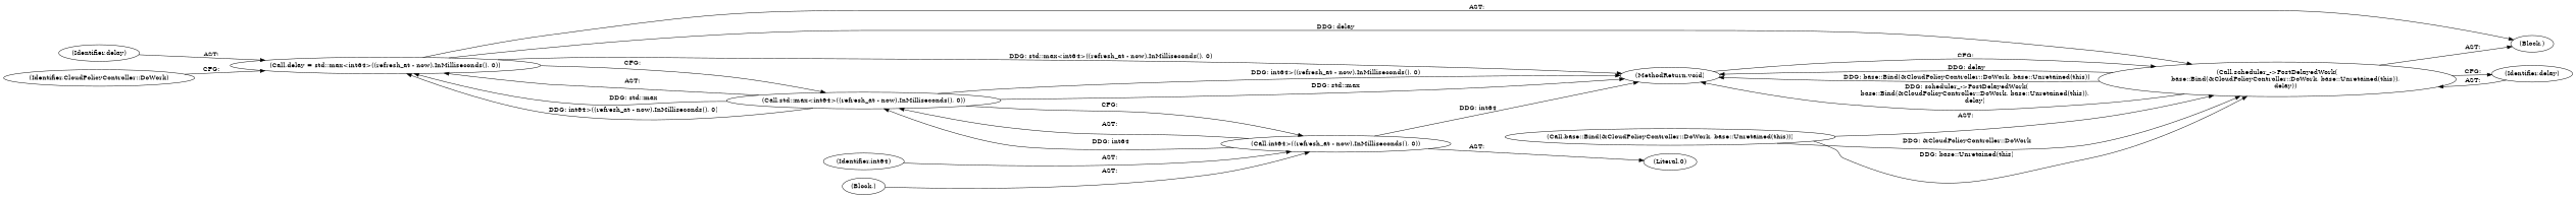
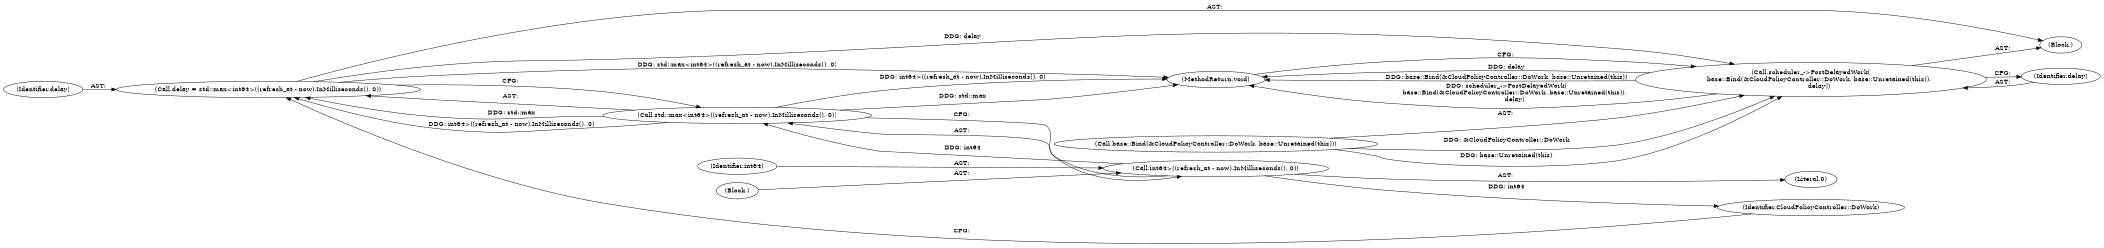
  digraph {
    rankdir=LR
    n1 [label="(Call,delay = std::max<int64>((refresh_at - now).InMilliseconds(), 0))"]
    n2 [label="(Call,std::max<int64>((refresh_at - now).InMilliseconds(), 0))"]
    n3 [label="(Call,scheduler_->PostDelayedWork(\n        base::Bind(&CloudPolicyController::DoWork, base::Unretained(this)),\n        delay))"]
    n4 [label="(Block,)"]
    n5 [label="(MethodReturn,void)"]
    n6 [label="(Call,int64>((refresh_at - now).InMilliseconds(), 0))"]
    n7 [label="(Identifier,delay)"]
    n8 [label="(Literal,0)"]
    n9 [label="(Call,base::Bind(&CloudPolicyController::DoWork, base::Unretained(this)))"]
    n10 [label="(Identifier,int64)"]
    n11 [label="(Identifier,delay)"]
    n12 [label="(Identifier,CloudPolicyController::DoWork)"]
    n13 [label="(Block,)"]
    n1 -> n2 [label="CFG: "]
    n1 -> n3 [label="DDG: delay"]
    n1 -> n4 [label="AST: "]
    n1 -> n5 [label="DDG: std::max<int64>((refresh_at - now).InMilliseconds(), 0)"]
    n2 -> n1 [label="AST: "]
    n2 -> n1 [label="DDG: std::max"]
    n2 -> n1 [label="DDG: int64>((refresh_at - now).InMilliseconds(), 0)"]
    n2 -> n5 [label="DDG: int64>((refresh_at - now).InMilliseconds(), 0)"]
    n2 -> n5 [label="DDG: std::max"]
    n2 -> n6 [label="CFG: "]
    n3 -> n4 [label="AST: "]
    n3 -> n5 [label="DDG: delay"]
    n3 -> n5 [label="DDG: base::Bind(&CloudPolicyController::DoWork, base::Unretained(this))"]
    n3 -> n5 [label="DDG: scheduler_->PostDelayedWork(\n        base::Bind(&CloudPolicyController::DoWork, base::Unretained(this)),\n        delay)"]
    n3 -> n7 [label="CFG: "]
    n5 -> n3 [label="CFG: "]
    n6 -> n2 [label="AST: "]
    n6 -> n2 [label="DDG: int64"]
-   n6 -> n5 [label="DDG: int64"]
+   n6 -> n12 [label="DDG: int64"]
    n6 -> n8 [label="AST: "]
    n7 -> n3 [label="AST: "]
    n9 -> n3 [label="AST: "]
    n9 -> n3 [label="DDG: &CloudPolicyController::DoWork"]
    n9 -> n3 [label="DDG: base::Unretained(this)"]
    n10 -> n6 [label="AST: "]
    n11 -> n1 [label="AST: "]
    n12 -> n1 [label="CFG: "]
    n13 -> n6 [label="AST: "]
  }
